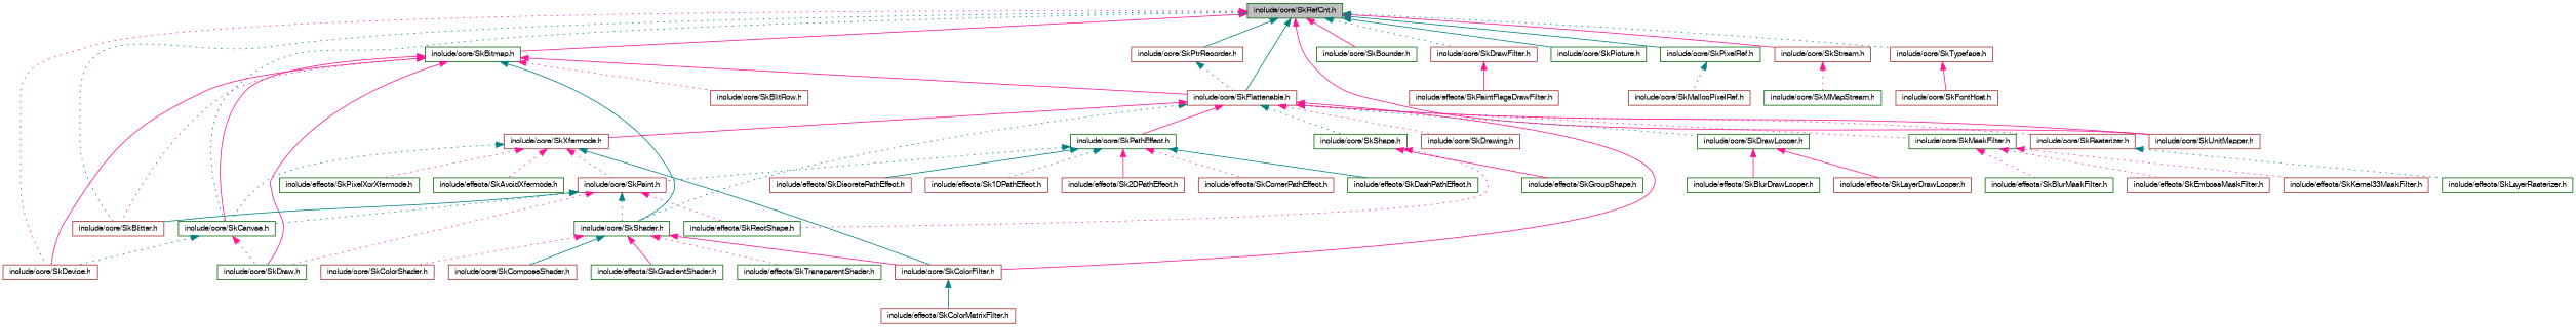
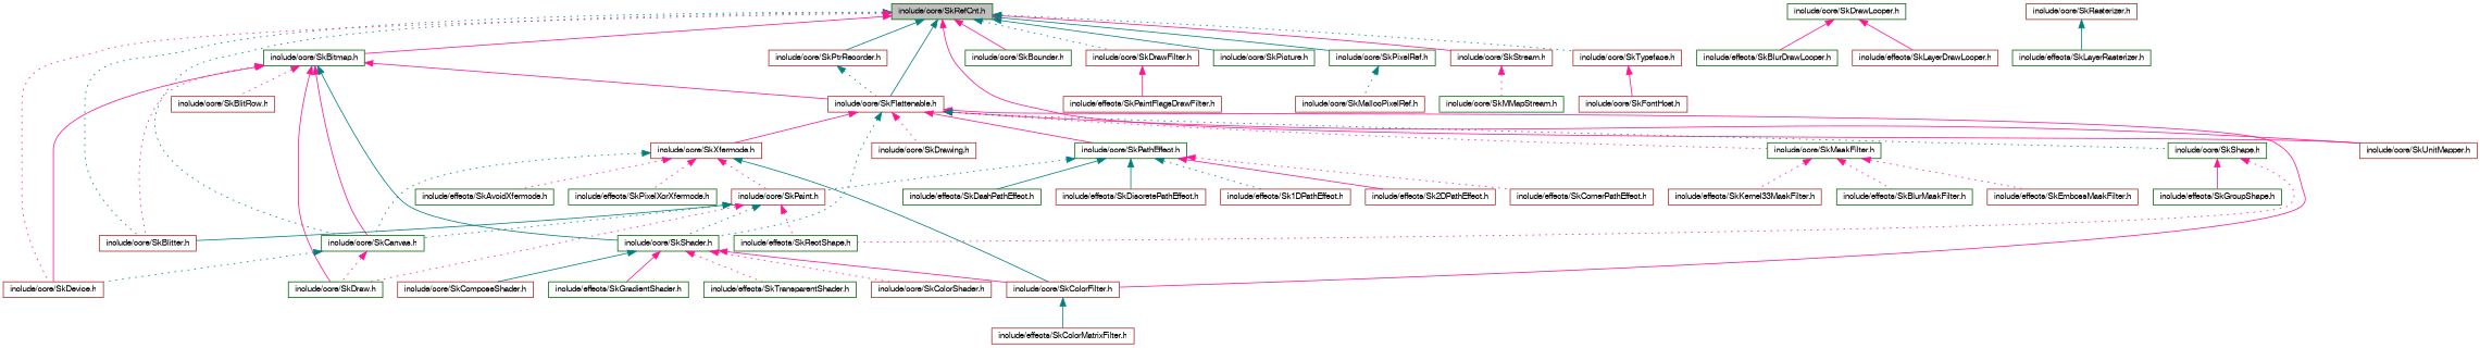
  digraph {
    node [color=brown fillcolor=white fontname=FreeSans fontsize=10 shape=record style=filled]
    edge [color=deeppink dir=back fontname=FreeSans fontsize=10 labelfontname=FreeSans labelfontsize=10 style=dotted]
    n1 [color=darkgreen fillcolor=grey75 fontcolor=black height=0.2 label="include/core/SkRefCnt.h" width=0.4]
    n2 [color=darkgreen height=0.2 label="include/core/SkBitmap.h" width=0.4]
    n3 [height=0.2 label="include/core/SkBlitter.h" width=0.4]
    n4 [color=darkgreen height=0.2 label="include/core/SkCanvas.h" width=0.4]
    n5 [height=0.2 label="include/core/SkDevice.h" width=0.4]
    n6 [height=0.2 label="include/core/SkFlattenable.h" width=0.4]
    n7 [height=0.2 label="include/core/SkUnitMapper.h" width=0.4]
    n8 [color=darkgreen height=0.2 label="include/core/SkBounder.h" width=0.4]
    n9 [height=0.2 label="include/core/SkDrawFilter.h" width=0.4]
    n10 [color=darkgreen height=0.2 label="include/core/SkPicture.h" width=0.4]
    n11 [color=darkgreen height=0.2 label="include/core/SkPixelRef.h" width=0.4]
    n12 [height=0.2 label="include/core/SkPtrRecorder.h" width=0.4]
    n13 [height=0.2 label="include/core/SkStream.h" width=0.4]
    n14 [height=0.2 label="include/core/SkTypeface.h" width=0.4]
    n15 [height=0.2 label="include/core/SkBlitRow.h" width=0.4]
    n16 [color=darkgreen height=0.2 label="include/core/SkDraw.h" width=0.4]
    n17 [color=darkgreen height=0.2 label="include/core/SkShader.h" width=0.4]
    n18 [height=0.2 label="include/core/SkColorFilter.h" width=0.4]
    n19 [height=0.2 label="include/core/SkDrawing.h" width=0.4]
    n20 [color=darkgreen height=0.2 label="include/core/SkDrawLooper.h" width=0.4]
    n21 [color=darkgreen height=0.2 label="include/core/SkMaskFilter.h" width=0.4]
    n22 [color=darkgreen height=0.2 label="include/core/SkPathEffect.h" width=0.4]
    n23 [height=0.2 label="include/core/SkRasterizer.h" width=0.4]
    n24 [color=darkgreen height=0.2 label="include/core/SkShape.h" width=0.4]
    n25 [height=0.2 label="include/core/SkXfermode.h" width=0.4]
    n26 [height=0.2 label="include/effects/SkPaintFlagsDrawFilter.h" width=0.4]
    n27 [height=0.2 label="include/core/SkMallocPixelRef.h" width=0.4]
    n28 [color=darkgreen height=0.2 label="include/core/SkMMapStream.h" width=0.4]
    n29 [height=0.2 label="include/core/SkFontHost.h" width=0.4]
    n30 [height=0.2 label="include/core/SkColorShader.h" width=0.4]
    n31 [height=0.2 label="include/core/SkComposeShader.h" width=0.4]
    n32 [color=darkgreen height=0.2 label="include/effects/SkGradientShader.h" width=0.4]
    n33 [color=darkgreen height=0.2 label="include/effects/SkTransparentShader.h" width=0.4]
    n34 [height=0.2 label="include/effects/SkColorMatrixFilter.h" width=0.4]
    n35 [color=darkgreen height=0.2 label="include/effects/SkBlurDrawLooper.h" width=0.4]
    n36 [height=0.2 label="include/effects/SkLayerDrawLooper.h" width=0.4]
    n37 [color=darkgreen height=0.2 label="include/effects/SkBlurMaskFilter.h" width=0.4]
    n38 [height=0.2 label="include/effects/SkEmbossMaskFilter.h" width=0.4]
    n39 [height=0.2 label="include/effects/SkKernel33MaskFilter.h" width=0.4]
    n40 [height=0.2 label="include/core/SkPaint.h" width=0.4]
    n41 [height=0.2 label="include/effects/Sk1DPathEffect.h" width=0.4]
    n42 [height=0.2 label="include/effects/Sk2DPathEffect.h" width=0.4]
    n43 [height=0.2 label="include/effects/SkCornerPathEffect.h" width=0.4]
    n44 [color=darkgreen height=0.2 label="include/effects/SkDashPathEffect.h" width=0.4]
    n45 [height=0.2 label="include/effects/SkDiscretePathEffect.h" width=0.4]
    n46 [color=darkgreen height=0.2 label="include/effects/SkLayerRasterizer.h" width=0.4]
    n47 [color=darkgreen height=0.2 label="include/effects/SkRectShape.h" width=0.4]
    n48 [color=darkgreen height=0.2 label="include/effects/SkGroupShape.h" width=0.4]
    n49 [color=darkgreen height=0.2 label="include/effects/SkAvoidXfermode.h" width=0.4]
    n50 [color=darkgreen height=0.2 label="include/effects/SkPixelXorXfermode.h" width=0.4]
    n1 -> n2 [style=solid]
    n1 -> n3 [color=teal]
    n1 -> n4 [color=teal]
    n1 -> n5
    n1 -> n6 [color=teal style=solid]
    n1 -> n7 [style=solid]
    n1 -> n8 [style=solid]
    n1 -> n9 [color=teal]
    n1 -> n10 [color=teal style=solid]
    n1 -> n11 [color=teal style=solid]
    n1 -> n12 [color=teal style=solid]
    n1 -> n13 [style=solid]
    n1 -> n14 [color=teal]
    n2 -> n3
    n2 -> n4 [style=solid]
    n2 -> n5 [style=solid]
    n2 -> n6 [style=solid]
    n2 -> n15
    n2 -> n16 [style=solid]
    n2 -> n17 [color=teal style=solid]
    n4 -> n5 [color=teal]
    n4 -> n16
    n6 -> n7 [style=solid]
    n6 -> n17 [color=teal]
    n6 -> n18 [style=solid]
    n6 -> n19
-   n6 -> n20 [color=teal]
    n6 -> n21
    n6 -> n22 [style=solid]
-   n6 -> n23
    n6 -> n24 [color=teal]
    n6 -> n25 [style=solid]
    n9 -> n26 [style=solid]
    n11 -> n27 [color=teal]
    n12 -> n6 [color=teal]
    n13 -> n28
    n14 -> n29 [style=solid]
    n17 -> n18 [style=solid]
    n17 -> n30
    n17 -> n31 [color=teal style=solid]
    n17 -> n32 [style=solid]
    n17 -> n33
    n18 -> n34 [color=teal style=solid]
    n20 -> n35 [style=solid]
    n20 -> n36 [style=solid]
    n21 -> n37
    n21 -> n38
    n21 -> n39
    n22 -> n40 [color=teal]
    n22 -> n41 [color=teal]
    n22 -> n42 [style=solid]
    n22 -> n43
    n22 -> n44 [color=teal style=solid]
    n22 -> n45 [color=teal style=solid]
-   n23 -> n46 [color=teal]
+   n23 -> n46 [color=teal style=solid]
    n24 -> n47
    n24 -> n48 [style=solid]
    n25 -> n4 [color=teal]
    n25 -> n18 [color=teal style=solid]
    n25 -> n40
    n25 -> n49
    n25 -> n50
    n40 -> n3 [color=teal style=solid]
    n40 -> n4 [color=teal]
    n40 -> n16
    n40 -> n17 [color=teal]
    n40 -> n47
  }
